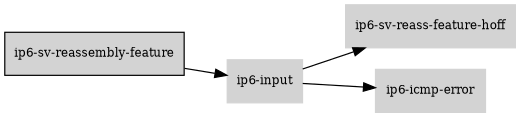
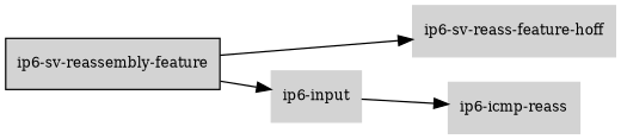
  digraph {
    rankdir=LR
    node [color=lightgray fillcolor=lightgray fontcolor=black fontsize=10 shape=box style=filled]
    edge [fontsize=8]
    "ip6-sv-reassembly-feature" [color=black]
    "ip6-input"
    "ip6-sv-reass-feature-hoff"
-   "ip6-icmp-error"
+   "ip6-icmp-error" [label="ip6-icmp-reass"]
    "ip6-sv-reassembly-feature" -> "ip6-input"
-   "ip6-input" -> "ip6-sv-reass-feature-hoff"
+   "ip6-sv-reassembly-feature" -> "ip6-sv-reass-feature-hoff"
    "ip6-input" -> "ip6-icmp-error"
  }
